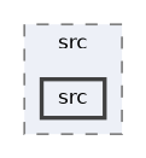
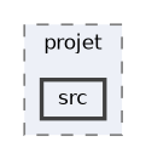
  digraph {
    compound=true
    n1 [color=grey25 fillcolor="#edf0f7" fontname=Helvetica fontsize=10 height=0.2 label=src shape=box style="filled,bold" width=0.4]
    subgraph cluster_1 {
      bgcolor="#edf0f7"
      fontname=Helvetica
      fontsize=10
-     label=src
+     label=projet
      pencolor=grey50
      style="filled,dashed"
      n1
    }
  }
